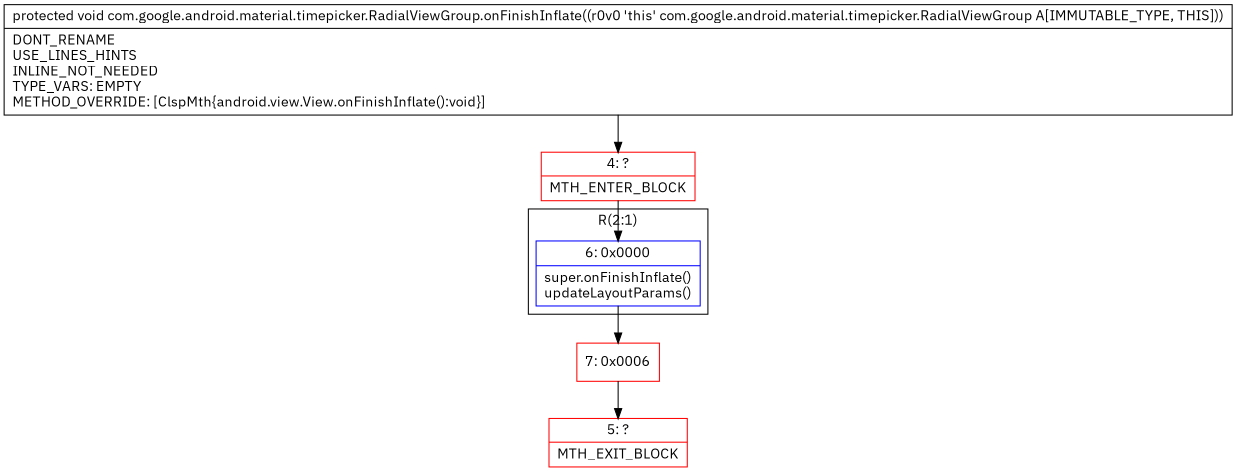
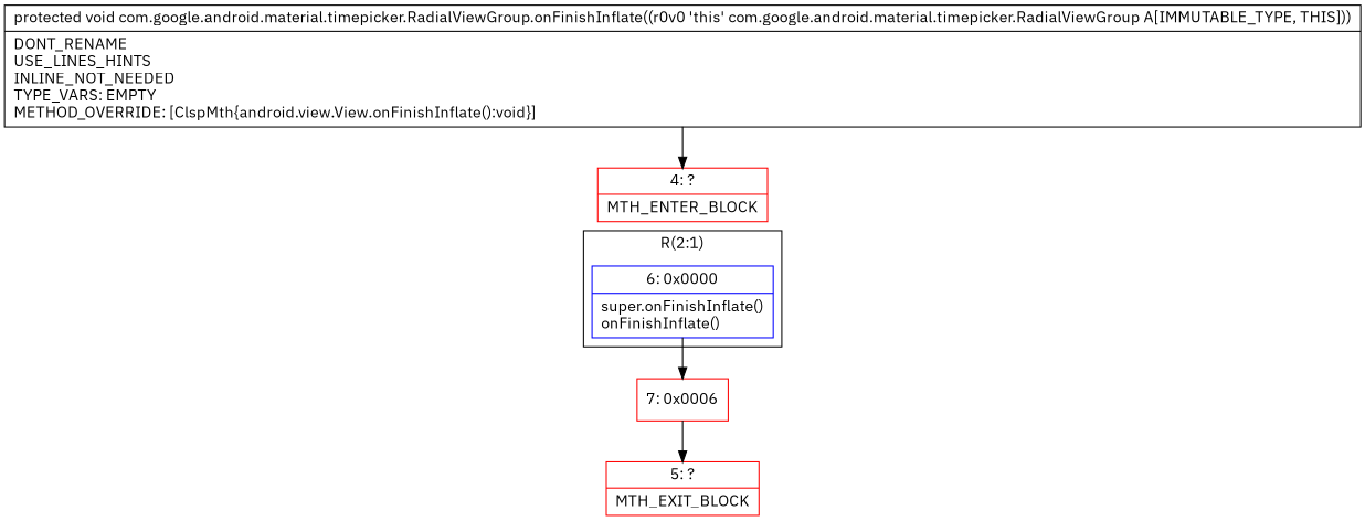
  digraph {
    fontname="IBM Plex Sans"
    node [color=red fontname="IBM Plex Sans" shape=record]
    edge [fontname="IBM Plex Sans"]
-   n1 [color=blue label="{6\:\ 0x0000|super.onFinishInflate()\lupdateLayoutParams()\l}"]
+   n1 [color=blue label="{6\:\ 0x0000|super.onFinishInflate()\lonFinishInflate()\l}"]
    n2 [label="{7\:\ 0x0006}"]
    n3 [label="{5\:\ ?|MTH_EXIT_BLOCK\l}"]
    n4 [label="{4\:\ ?|MTH_ENTER_BLOCK\l}"]
    n5 [label="{protected void com.google.android.material.timepicker.RadialViewGroup.onFinishInflate((r0v0 'this' com.google.android.material.timepicker.RadialViewGroup A[IMMUTABLE_TYPE, THIS]))  | DONT_RENAME\lUSE_LINES_HINTS\lINLINE_NOT_NEEDED\lTYPE_VARS: EMPTY\lMETHOD_OVERRIDE: [ClspMth\{android.view.View.onFinishInflate():void\}]\l}" color=""]
    subgraph cluster_1 {
      label="R(2:1)"
      n1
    }
    n1 -> n2
    n2 -> n3
-   n4 -> n1
    n5 -> n4
  }
